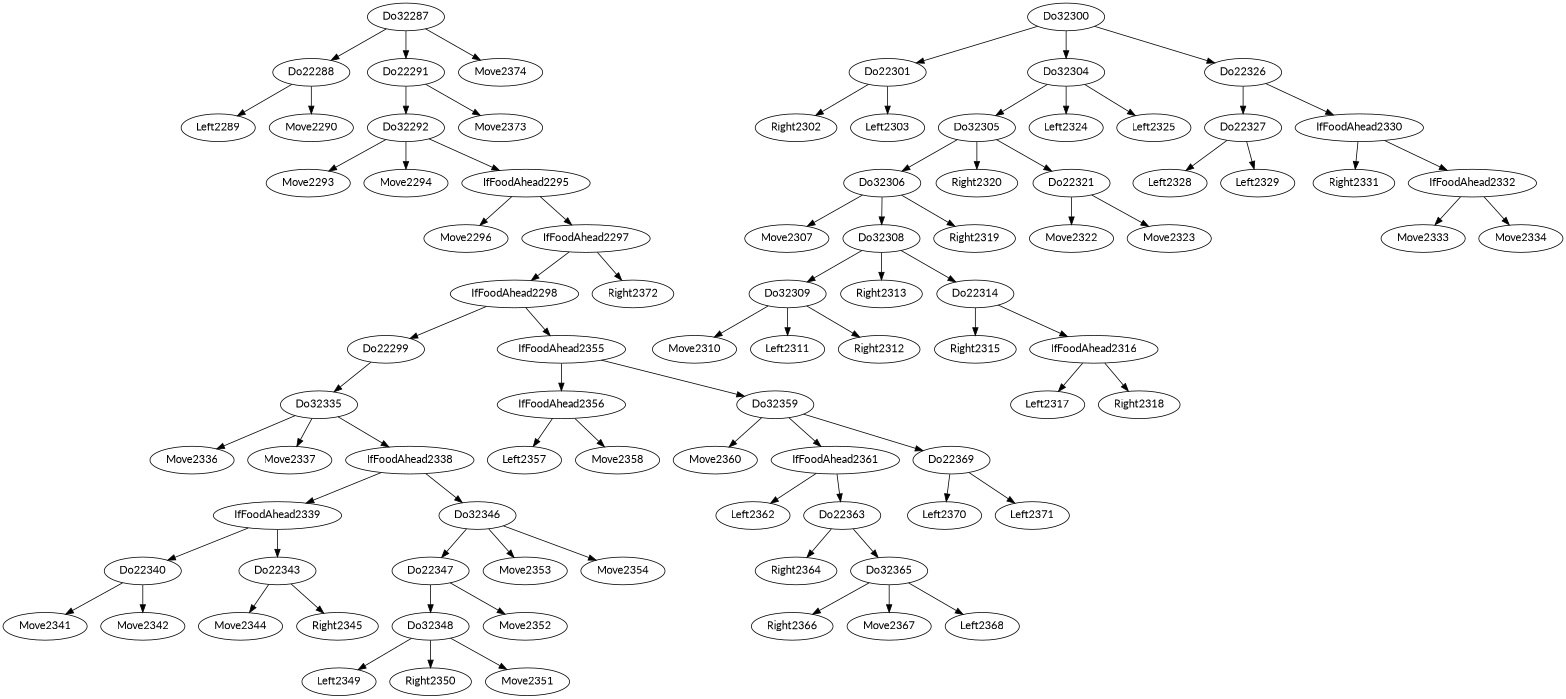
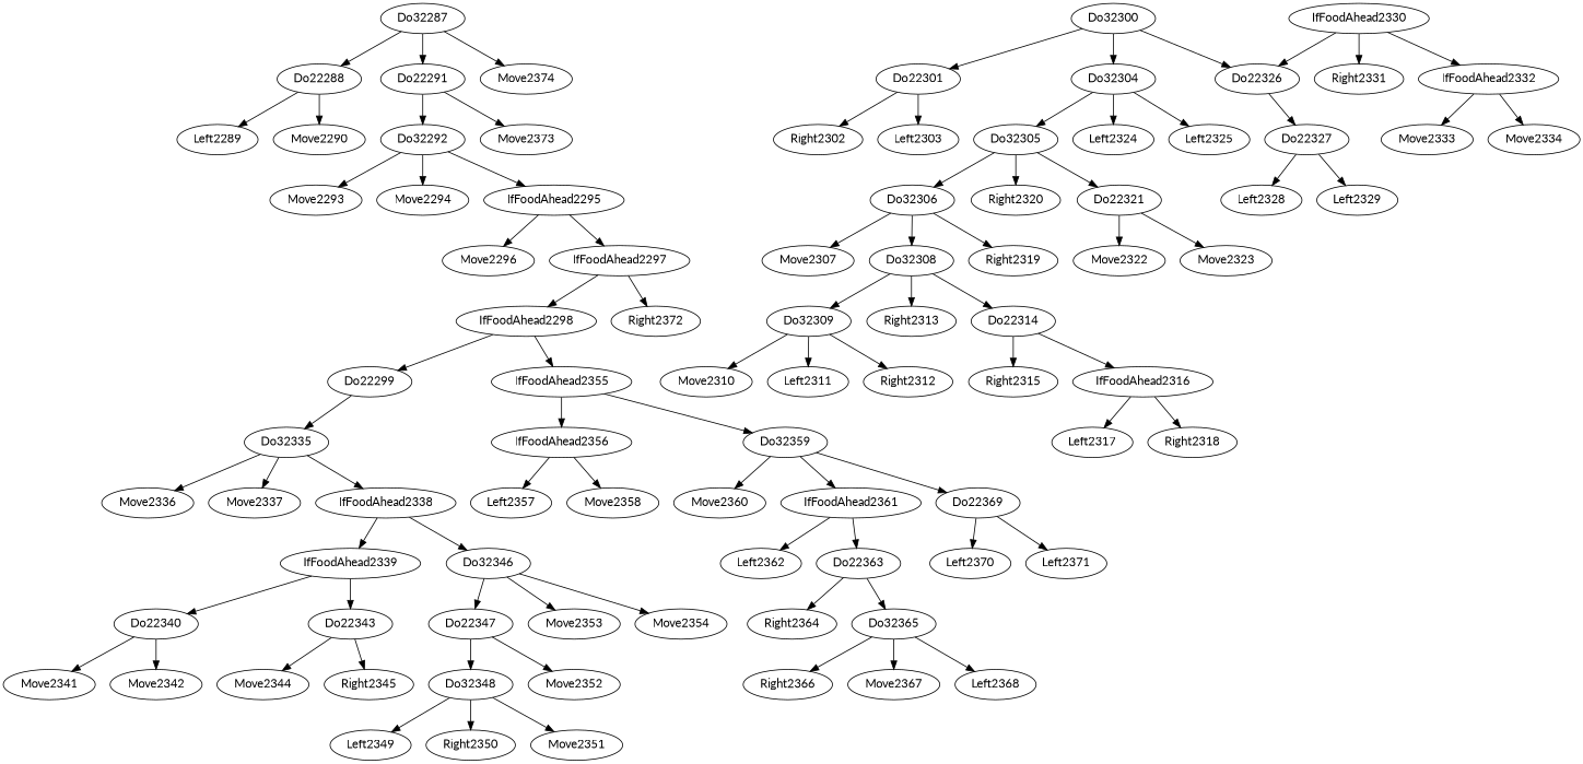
  digraph {
    fontname=Lato
    node [fontname=Lato]
    edge [fontname=Lato]
    Do22288
    Left2289
    Move2290
    Do32287
    Do22291
    Move2374
    Do32292
    Move2373
    Move2293
    Move2294
    IfFoodAhead2295
    Move2296
    IfFoodAhead2297
    IfFoodAhead2298
    Right2372
    Do22301
    Right2302
    Left2303
    Do32300
    Do32304
    Do22326
    Do32305
    Left2324
    Left2325
    Do22327
    IfFoodAhead2330
    n27 [label=Move2307]
    Do32306
    Do32308
    Right2319
    Do32309
    Right2313
    Do22314
    Move2310
    Left2311
    Right2312
    Right2315
    IfFoodAhead2316
    Left2317
    Right2318
    Right2320
    Do22321
    Move2322
    Move2323
    Left2328
    Left2329
    Right2331
    IfFoodAhead2332
    Move2333
    Move2334
    Do22299
    Do32335
    Move2336
    Move2337
    IfFoodAhead2338
    IfFoodAhead2339
    Do32346
    Do22340
    Move2341
    Move2342
    Do22343
    Move2344
    Right2345
    Do22347
    Move2353
    Move2354
    Do32348
    Left2349
    Right2350
    Move2351
    Move2352
    IfFoodAhead2355
    IfFoodAhead2356
    Do32359
    Left2357
    Move2358
    Move2360
    IfFoodAhead2361
    Do22369
    Left2362
    Do22363
    Left2370
    Left2371
    Right2364
    Do32365
    Right2366
    Move2367
    Left2368
    Do22288 -> Left2289
    Do22288 -> Move2290
    Do32287 -> Do22288
    Do32287 -> Do22291
    Do32287 -> Move2374
    Do22291 -> Do32292
    Do22291 -> Move2373
    Do32292 -> Move2293
    Do32292 -> Move2294
    Do32292 -> IfFoodAhead2295
    IfFoodAhead2295 -> Move2296
    IfFoodAhead2295 -> IfFoodAhead2297
    IfFoodAhead2297 -> IfFoodAhead2298
    IfFoodAhead2297 -> Right2372
    IfFoodAhead2298 -> Do22299
    IfFoodAhead2298 -> IfFoodAhead2355
    Do22301 -> Right2302
    Do22301 -> Left2303
    Do32300 -> Do22301
    Do32300 -> Do32304
    Do32300 -> Do22326
    Do32304 -> Do32305
    Do32304 -> Left2324
    Do32304 -> Left2325
    Do22326 -> Do22327
-   Do22326 -> IfFoodAhead2330
+   IfFoodAhead2330 -> Do22326
    Do32305 -> Do32306
    Do32305 -> Right2320
    Do32305 -> Do22321
    Do22327 -> Left2328
    Do22327 -> Left2329
    IfFoodAhead2330 -> Right2331
    IfFoodAhead2330 -> IfFoodAhead2332
    Do32306 -> n27
    Do32306 -> Do32308
    Do32306 -> Right2319
    Do32308 -> Do32309
    Do32308 -> Right2313
    Do32308 -> Do22314
    Do32309 -> Move2310
    Do32309 -> Left2311
    Do32309 -> Right2312
    Do22314 -> Right2315
    Do22314 -> IfFoodAhead2316
    IfFoodAhead2316 -> Left2317
    IfFoodAhead2316 -> Right2318
    Do22321 -> Move2322
    Do22321 -> Move2323
    IfFoodAhead2332 -> Move2333
    IfFoodAhead2332 -> Move2334
    Do22299 -> Do32335
    Do32335 -> Move2336
    Do32335 -> Move2337
    Do32335 -> IfFoodAhead2338
    IfFoodAhead2338 -> IfFoodAhead2339
    IfFoodAhead2338 -> Do32346
    IfFoodAhead2339 -> Do22340
    IfFoodAhead2339 -> Do22343
    Do32346 -> Do22347
    Do32346 -> Move2353
    Do32346 -> Move2354
    Do22340 -> Move2341
    Do22340 -> Move2342
    Do22343 -> Move2344
    Do22343 -> Right2345
    Do22347 -> Do32348
    Do22347 -> Move2352
    Do32348 -> Left2349
    Do32348 -> Right2350
    Do32348 -> Move2351
    IfFoodAhead2355 -> IfFoodAhead2356
    IfFoodAhead2355 -> Do32359
    IfFoodAhead2356 -> Left2357
    IfFoodAhead2356 -> Move2358
    Do32359 -> Move2360
    Do32359 -> IfFoodAhead2361
    Do32359 -> Do22369
    IfFoodAhead2361 -> Left2362
    IfFoodAhead2361 -> Do22363
    Do22369 -> Left2370
    Do22369 -> Left2371
    Do22363 -> Right2364
    Do22363 -> Do32365
    Do32365 -> Right2366
    Do32365 -> Move2367
    Do32365 -> Left2368
  }
